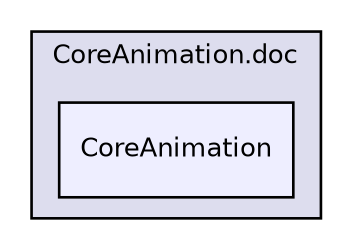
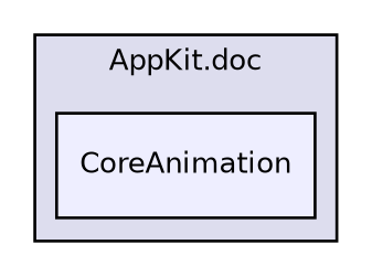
  digraph {
    compound=true
    n1 [fillcolor="#eeeeff" fontname=Helvetica fontsize=10 label=CoreAnimation pencolor=black shape=box style=filled]
    subgraph cluster_1 {
      bgcolor="#ddddee"
      fontname=Helvetica
      fontsize=10
-     label="CoreAnimation.doc"
+     label="AppKit.doc"
      pencolor=black
      n1
    }
  }
